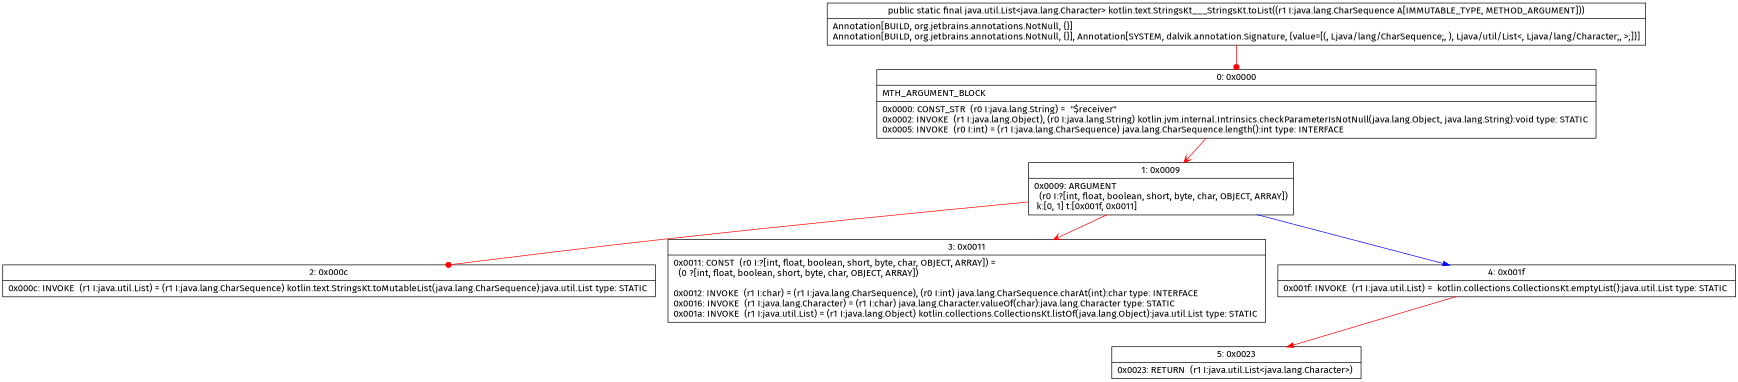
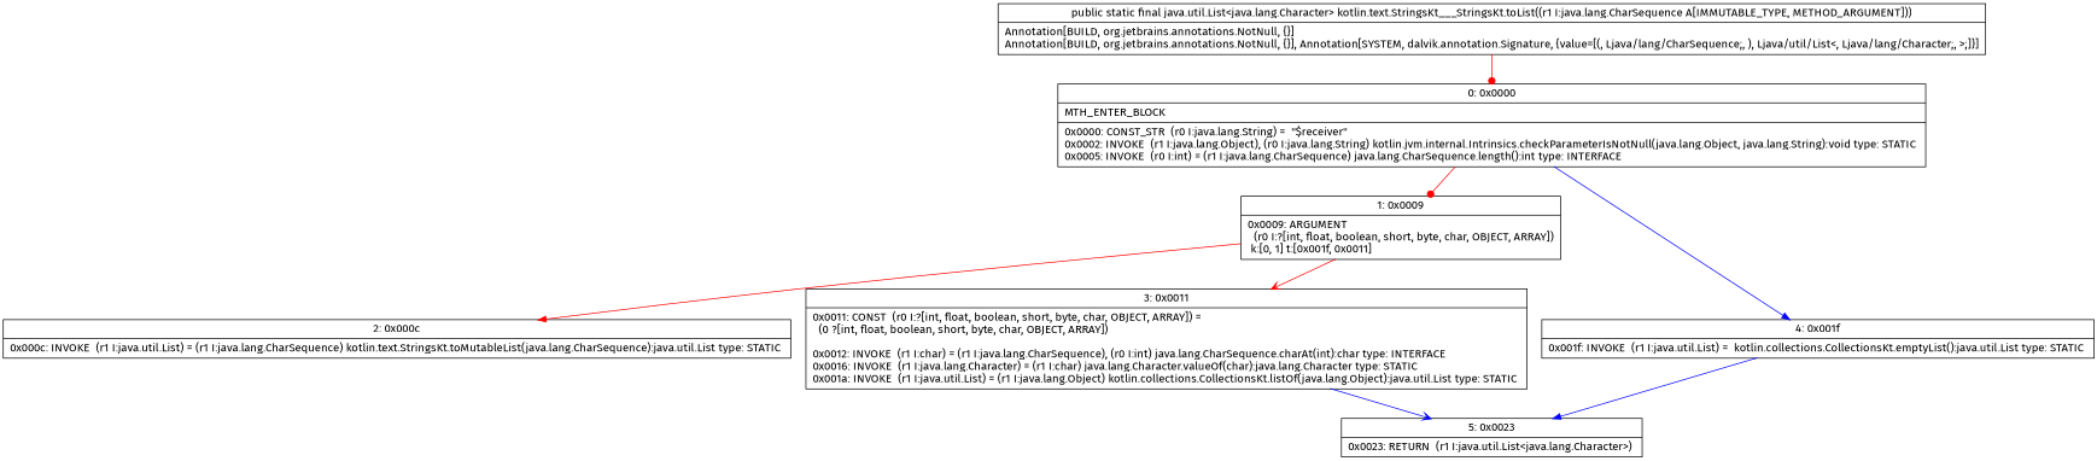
  digraph {
    fontname="Fira Sans"
    node [fontname="Fira Sans" shape=record]
    edge [arrowhead=dot color=red fontname="Fira Sans"]
-   n1 [label="{0\:\ 0x0000|MTH_ARGUMENT_BLOCK\l|0x0000: CONST_STR  (r0 I:java.lang.String) =  \"$receiver\" \l0x0002: INVOKE  (r1 I:java.lang.Object), (r0 I:java.lang.String) kotlin.jvm.internal.Intrinsics.checkParameterIsNotNull(java.lang.Object, java.lang.String):void type: STATIC \l0x0005: INVOKE  (r0 I:int) = (r1 I:java.lang.CharSequence) java.lang.CharSequence.length():int type: INTERFACE \l}"]
+   n1 [label="{0\:\ 0x0000|MTH_ENTER_BLOCK\l|0x0000: CONST_STR  (r0 I:java.lang.String) =  \"$receiver\" \l0x0002: INVOKE  (r1 I:java.lang.Object), (r0 I:java.lang.String) kotlin.jvm.internal.Intrinsics.checkParameterIsNotNull(java.lang.Object, java.lang.String):void type: STATIC \l0x0005: INVOKE  (r0 I:int) = (r1 I:java.lang.CharSequence) java.lang.CharSequence.length():int type: INTERFACE \l}"]
    n2 [label="{1\:\ 0x0009|0x0009: ARGUMENT  \l  (r0 I:?[int, float, boolean, short, byte, char, OBJECT, ARRAY])\l k:[0, 1] t:[0x001f, 0x0011] \l}"]
    n3 [label="{2\:\ 0x000c|0x000c: INVOKE  (r1 I:java.util.List) = (r1 I:java.lang.CharSequence) kotlin.text.StringsKt.toMutableList(java.lang.CharSequence):java.util.List type: STATIC \l}"]
    n4 [label="{3\:\ 0x0011|0x0011: CONST  (r0 I:?[int, float, boolean, short, byte, char, OBJECT, ARRAY]) = \l  (0 ?[int, float, boolean, short, byte, char, OBJECT, ARRAY])\l \l0x0012: INVOKE  (r1 I:char) = (r1 I:java.lang.CharSequence), (r0 I:int) java.lang.CharSequence.charAt(int):char type: INTERFACE \l0x0016: INVOKE  (r1 I:java.lang.Character) = (r1 I:char) java.lang.Character.valueOf(char):java.lang.Character type: STATIC \l0x001a: INVOKE  (r1 I:java.util.List) = (r1 I:java.lang.Object) kotlin.collections.CollectionsKt.listOf(java.lang.Object):java.util.List type: STATIC \l}"]
    n5 [label="{4\:\ 0x001f|0x001f: INVOKE  (r1 I:java.util.List) =  kotlin.collections.CollectionsKt.emptyList():java.util.List type: STATIC \l}"]
    n6 [label="{5\:\ 0x0023|0x0023: RETURN  (r1 I:java.util.List\<java.lang.Character\>) \l}"]
    n7 [label="{public static final java.util.List\<java.lang.Character\> kotlin.text.StringsKt___StringsKt.toList((r1 I:java.lang.CharSequence A[IMMUTABLE_TYPE, METHOD_ARGUMENT]))  | Annotation[BUILD, org.jetbrains.annotations.NotNull, \{\}]\lAnnotation[BUILD, org.jetbrains.annotations.NotNull, \{\}], Annotation[SYSTEM, dalvik.annotation.Signature, \{value=[(, Ljava\/lang\/CharSequence;, ), Ljava\/util\/List\<, Ljava\/lang\/Character;, \>;]\}]\l}"]
-   n1 -> n2 [arrowhead=vee]
-   n2 -> n3
+   n1 -> n2
+   n2 -> n3 [arrowhead=normal]
    n2 -> n4 [arrowhead=vee]
-   n2 -> n5 [arrowhead=normal color=blue]
-   n5 -> n6 [arrowhead=normal]
+   n1 -> n5 [arrowhead=normal color=blue]
+   n4 -> n6 [arrowhead=vee color=blue]
+   n5 -> n6 [arrowhead=normal color=blue]
    n7 -> n1
  }
